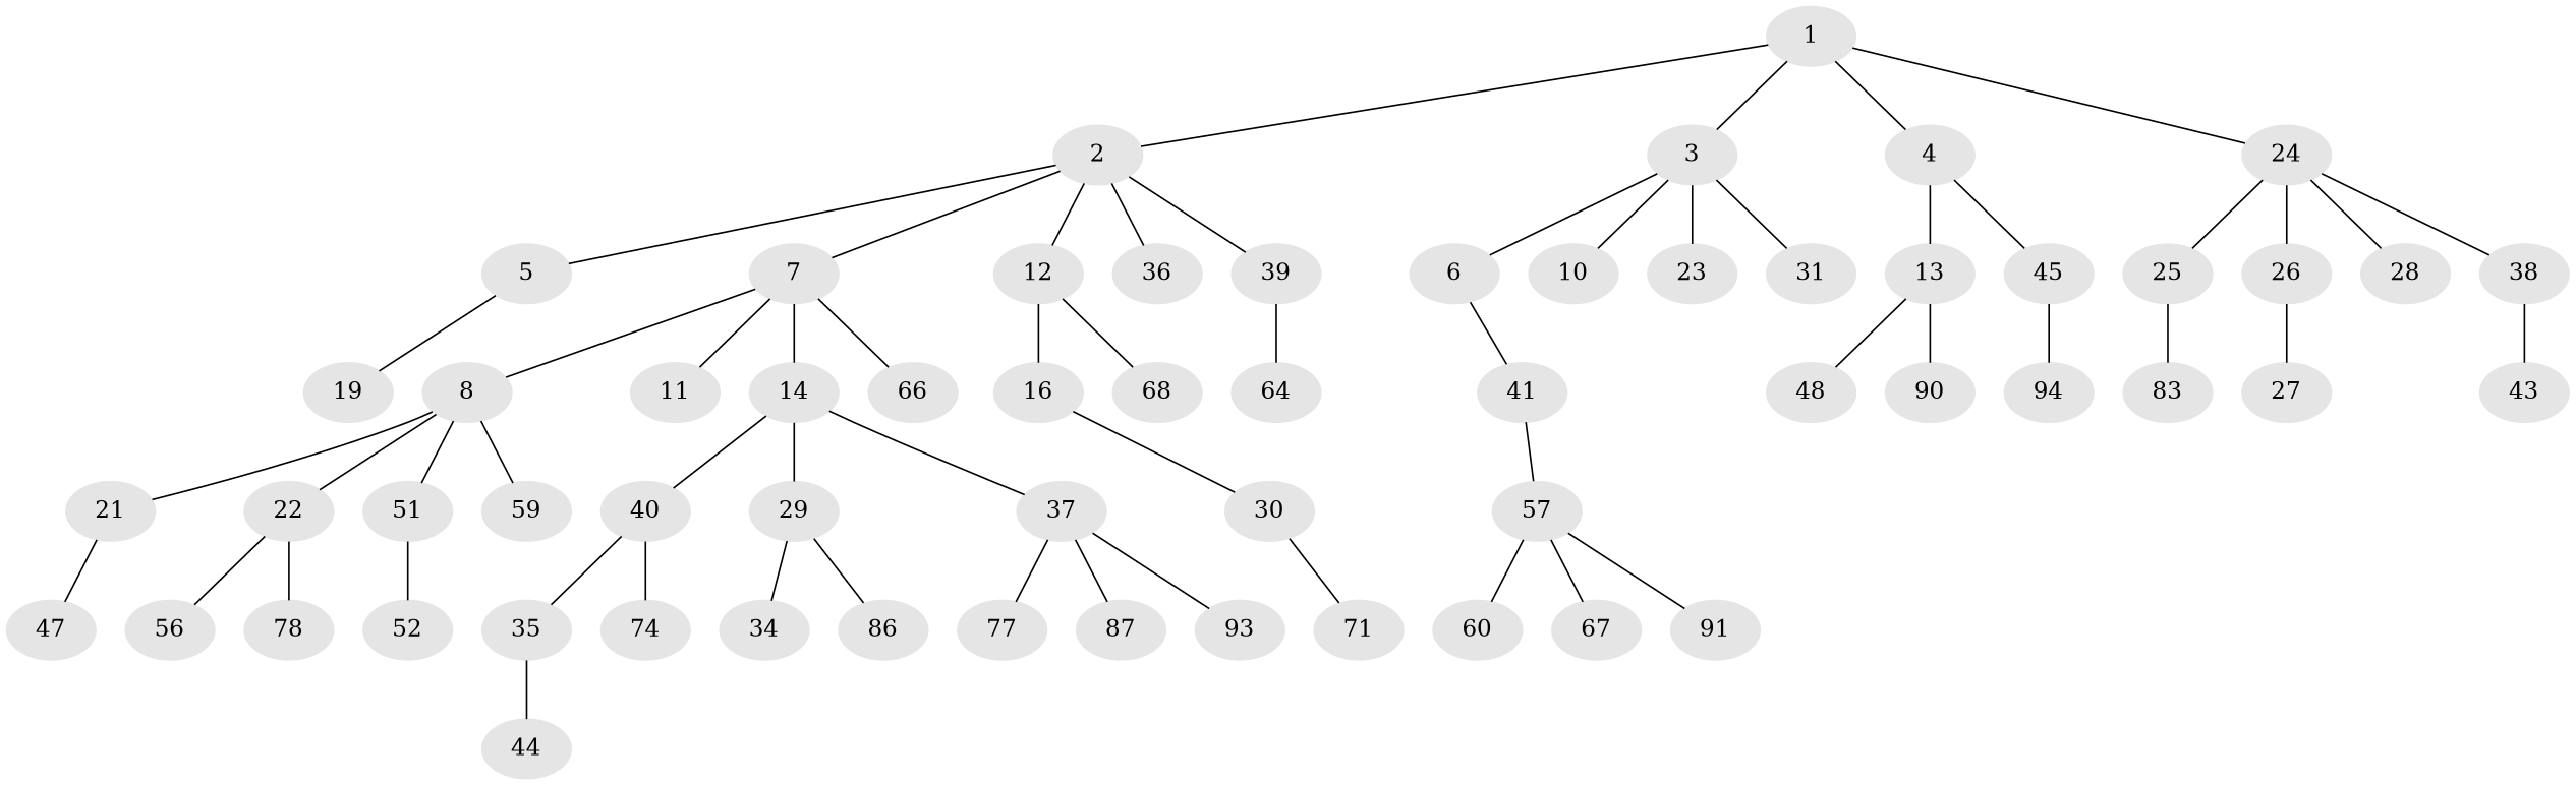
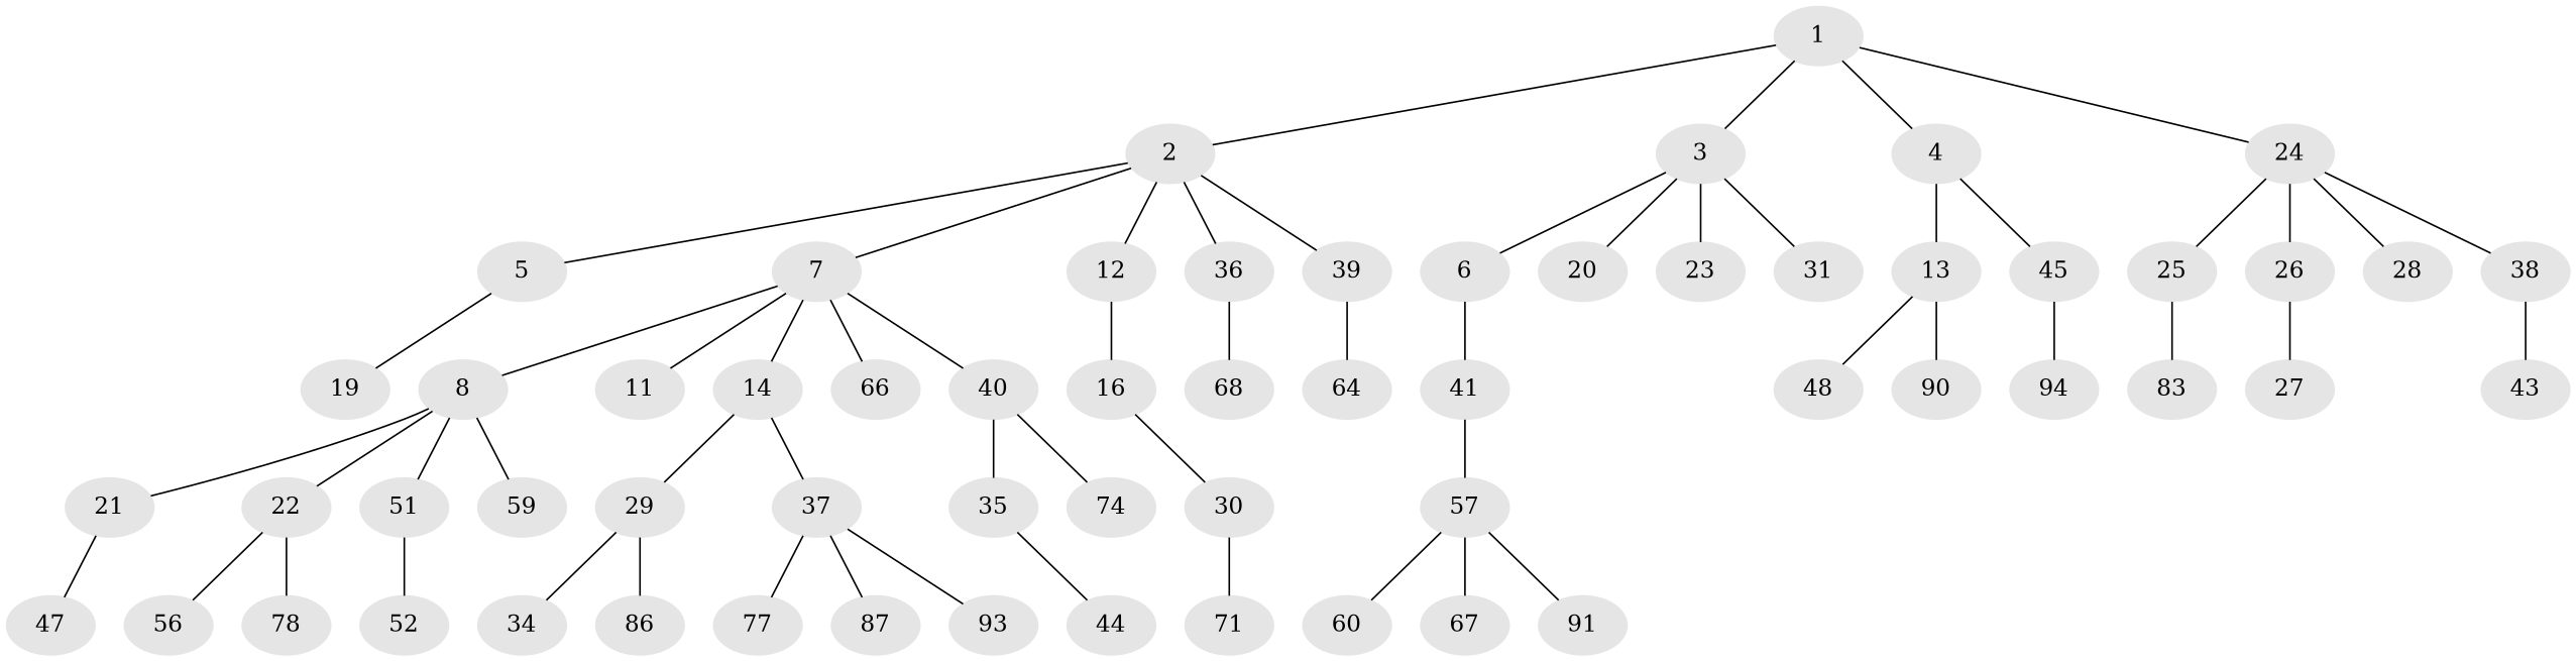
  graph {
    node [color=gray90 style=filled]
    1 [super="+88"]
    2 [super="+92"]
    3 [super="+40"]
    4
    24 [super="+55"]
    5 [super="+80"]
    7 [super="+15"]
    12 [super="+79"]
    36
    39 [super="+62"]
    6 [super="+49"]
-   10 [super="+69"]
+   10 [super="+69" label=20]
    23 [super="+42"]
    31
    13 [super="+75"]
    45 [super="+46"]
    25 [super="+53"]
    26 [super="+54"]
    28
    38
    19
    8 [super="+9"]
    11 [super="+18"]
    14 [super="+17"]
    66 [super="+85"]
    16
    68
    64 [super="+82"]
    41
    48
    90
    94
    57 [super="+84"]
    21 [super="+33"]
    22 [super="+73"]
    51
    59
    n38 [label=40 super="+32"]
    29 [super="+81"]
    37 [super="+61"]
    47 [super="+50"]
    56
    78 [super="+89"]
    52 [super="+63"]
    30 [super="+65"]
    35 [super="+58"]
    74
    34
    86
    77
    87
    93
    71 [super="+72"]
    44
    83
    27
    43 [super="+70"]
    60 [super="+76"]
    67
    91
    1 -- 2
    1 -- 3
    1 -- 4
    1 -- 24
    2 -- 5
    2 -- 7
    2 -- 12
    2 -- 36
    2 -- 39
    3 -- 6
    3 -- 10
    3 -- 23
    3 -- 31
    4 -- 13
    4 -- 45
    24 -- 25
    24 -- 26
    24 -- 28
    24 -- 38
    5 -- 19
    7 -- 8
    7 -- 11
    7 -- 14
    7 -- 66
    12 -- 16
-   12 -- 68
+   36 -- 68
    39 -- 64
    6 -- 41
    13 -- 48
    13 -- 90
    45 -- 94
    25 -- 83
    26 -- 27
    38 -- 43
    8 -- 21
    8 -- 22
    8 -- 51
    8 -- 59
-   14 -- n38
+   7 -- n38
    14 -- 29
    14 -- 37
    16 -- 30
    41 -- 57
    57 -- 60
    57 -- 67
    57 -- 91
    21 -- 47
    22 -- 56
    22 -- 78
    51 -- 52
    n38 -- 35
    n38 -- 74
    29 -- 34
    29 -- 86
    37 -- 77
    37 -- 87
    37 -- 93
    30 -- 71
    35 -- 44
  }
